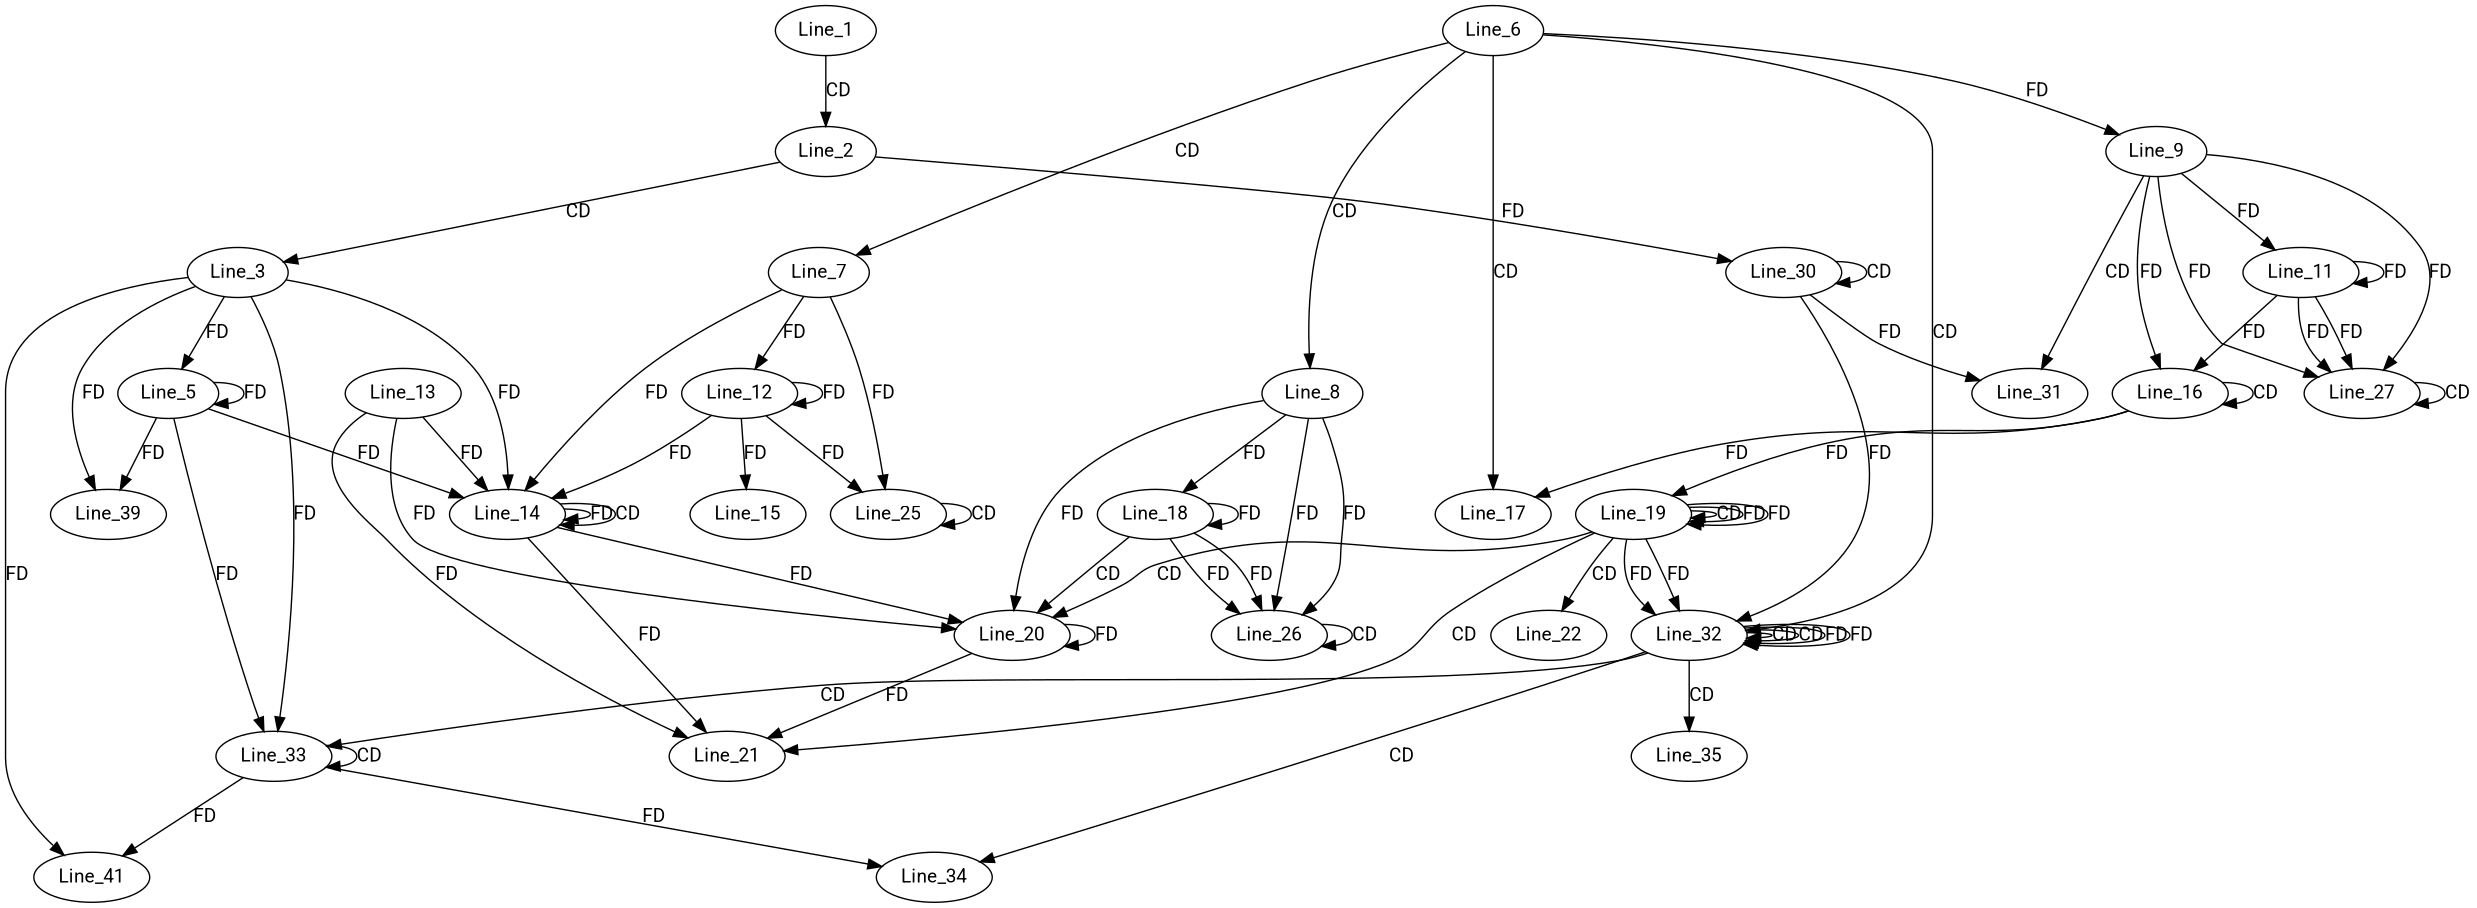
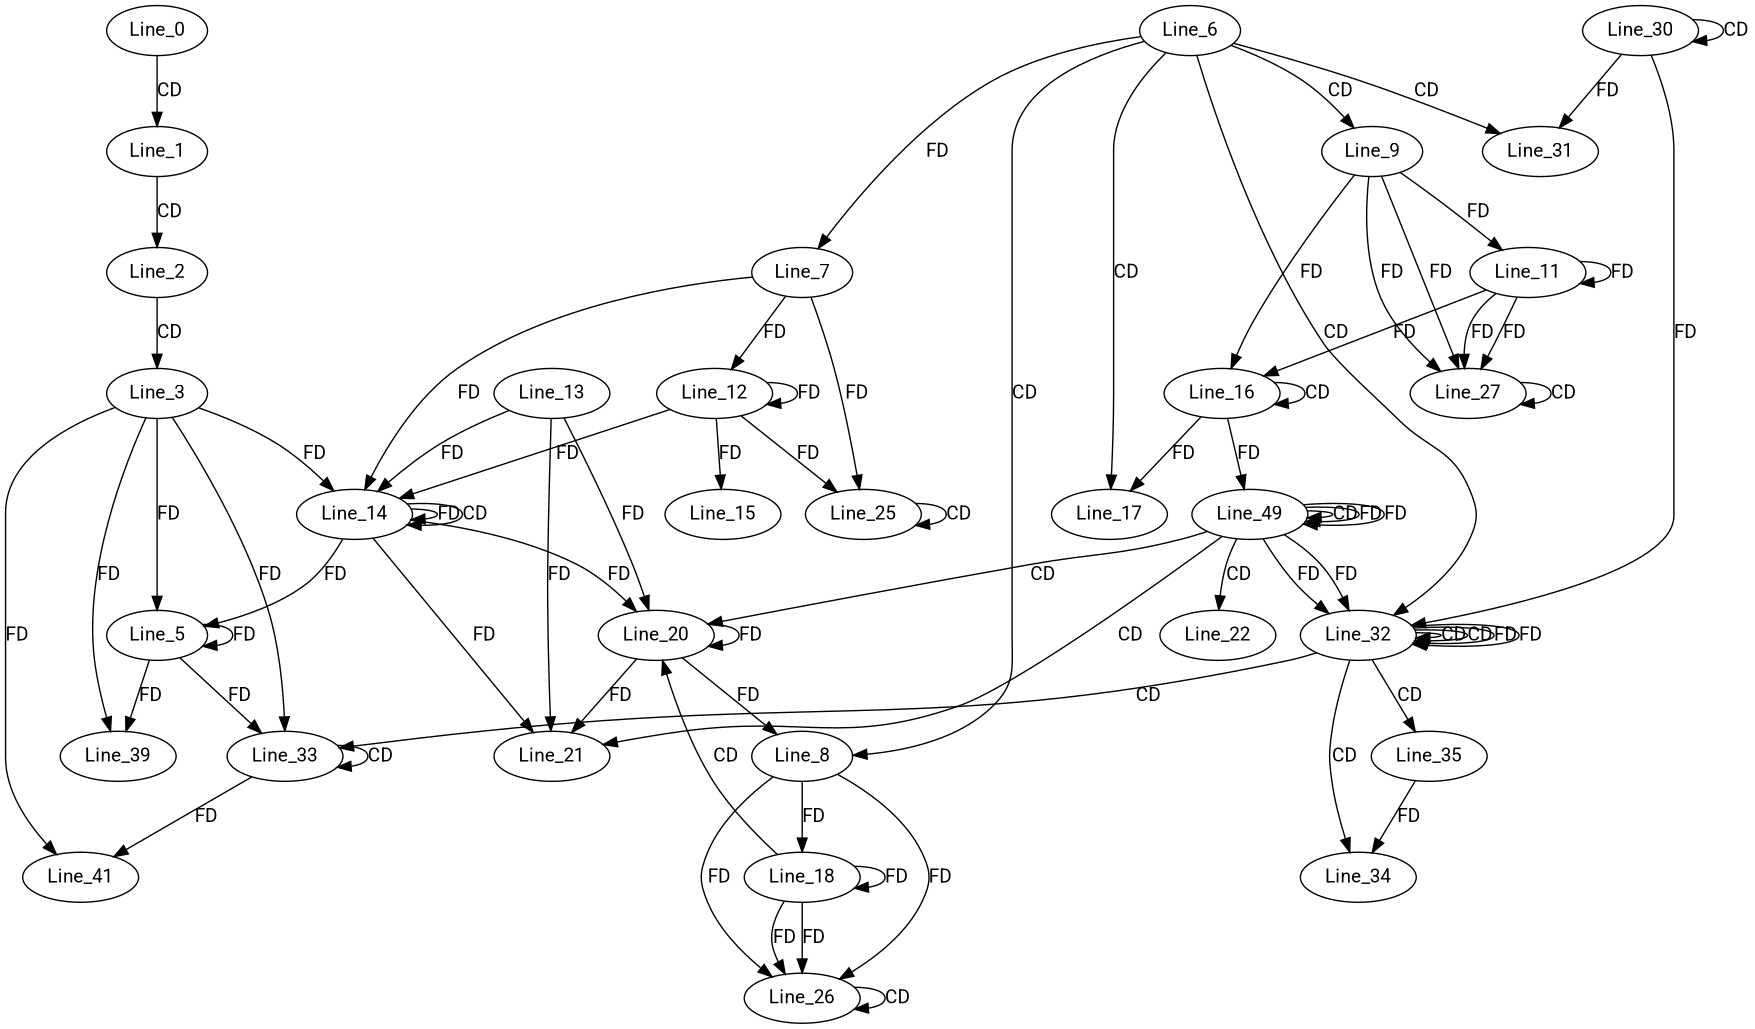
  digraph {
    fontname=Roboto
    node [fontname=Roboto]
    edge [fontname=Roboto]
+   Line_0
    Line_1
    Line_2
    Line_3
    Line_30
    Line_5
    Line_14
    Line_33
    Line_39
    Line_41
    Line_31
    Line_32
    Line_20
    Line_21
    Line_34
    Line_6
    Line_7
    Line_8
    Line_9
    Line_17
    Line_12
    Line_25
    Line_18
    Line_26
    Line_11
    Line_16
    Line_27
    Line_35
    Line_15
-   Line_19
+   Line_19 [label=Line_49]
    Line_13
    Line_22
+   Line_0 -> Line_1 [label=CD]
    Line_1 -> Line_2 [label=CD]
    Line_2 -> Line_3 [label=CD]
-   Line_2 -> Line_30 [label=FD]
    Line_3 -> Line_5 [label=FD]
    Line_3 -> Line_14 [label=FD]
    Line_3 -> Line_33 [label=FD]
    Line_3 -> Line_39 [label=FD]
    Line_3 -> Line_41 [label=FD]
    Line_30 -> Line_30 [label=CD]
    Line_30 -> Line_31 [label=FD]
    Line_30 -> Line_32 [label=FD]
    Line_5 -> Line_5 [label=FD]
-   Line_5 -> Line_14 [label=FD]
+   Line_14 -> Line_5 [label=FD]
    Line_5 -> Line_33 [label=FD]
    Line_5 -> Line_39 [label=FD]
    Line_14 -> Line_14 [label=FD]
    Line_14 -> Line_14 [label=CD]
    Line_14 -> Line_20 [label=FD]
    Line_14 -> Line_21 [label=FD]
    Line_33 -> Line_33 [label=CD]
    Line_33 -> Line_41 [label=FD]
-   Line_33 -> Line_34 [label=FD]
+   Line_35 -> Line_34 [label=FD]
    Line_32 -> Line_33 [label=CD]
    Line_32 -> Line_32 [label=CD]
    Line_32 -> Line_32 [label=CD]
    Line_32 -> Line_32 [label=FD]
    Line_32 -> Line_32 [label=FD]
    Line_32 -> Line_34 [label=CD]
    Line_32 -> Line_35 [label=CD]
    Line_20 -> Line_20 [label=FD]
    Line_20 -> Line_21 [label=FD]
-   Line_9 -> Line_31 [label=CD]
+   Line_6 -> Line_31 [label=CD]
    Line_6 -> Line_32 [label=CD]
-   Line_6 -> Line_7 [label=CD]
+   Line_6 -> Line_7 [label=FD]
    Line_6 -> Line_8 [label=CD]
-   Line_6 -> Line_9 [label=FD]
+   Line_6 -> Line_9 [label=CD]
    Line_6 -> Line_17 [label=CD]
    Line_7 -> Line_14 [label=FD]
    Line_7 -> Line_12 [label=FD]
    Line_7 -> Line_25 [label=FD]
-   Line_8 -> Line_20 [label=FD]
+   Line_20 -> Line_8 [label=FD]
    Line_8 -> Line_18 [label=FD]
    Line_8 -> Line_26 [label=FD]
    Line_8 -> Line_26 [label=FD]
    Line_9 -> Line_11 [label=FD]
    Line_9 -> Line_16 [label=FD]
    Line_9 -> Line_27 [label=FD]
    Line_9 -> Line_27 [label=FD]
    Line_12 -> Line_14 [label=FD]
    Line_12 -> Line_12 [label=FD]
    Line_12 -> Line_25 [label=FD]
    Line_12 -> Line_15 [label=FD]
    Line_25 -> Line_25 [label=CD]
    Line_18 -> Line_20 [label=CD]
    Line_18 -> Line_18 [label=FD]
    Line_18 -> Line_26 [label=FD]
    Line_18 -> Line_26 [label=FD]
    Line_26 -> Line_26 [label=CD]
    Line_11 -> Line_11 [label=FD]
    Line_11 -> Line_16 [label=FD]
    Line_11 -> Line_27 [label=FD]
    Line_11 -> Line_27 [label=FD]
    Line_16 -> Line_17 [label=FD]
    Line_16 -> Line_16 [label=CD]
    Line_16 -> Line_19 [label=FD]
    Line_27 -> Line_27 [label=CD]
    Line_19 -> Line_32 [label=FD]
    Line_19 -> Line_32 [label=FD]
    Line_19 -> Line_20 [label=CD]
    Line_19 -> Line_21 [label=CD]
    Line_19 -> Line_19 [label=CD]
    Line_19 -> Line_19 [label=FD]
    Line_19 -> Line_19 [label=FD]
    Line_19 -> Line_22 [label=CD]
    Line_13 -> Line_14 [label=FD]
    Line_13 -> Line_20 [label=FD]
    Line_13 -> Line_21 [label=FD]
  }
